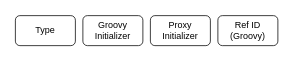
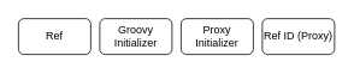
  <mxCell id="0" value="" />
  <mxCell id="1" parent="0" />
- <mxCell id="2" value="Type" style="rounded=1;whiteSpace=wrap;html=1;" parent="1" vertex="1"><mxGeometry x="20" y="20" width="80" height="40" as="geometry" /></mxCell>
+ <mxCell id="2" value="Ref" style="rounded=1;whiteSpace=wrap;html=1;" parent="1" vertex="1"><mxGeometry x="20" y="20" width="80" height="40" as="geometry" /></mxCell>
  <mxCell id="3" value="Groovy Initializer" style="rounded=1;whiteSpace=wrap;html=1;" parent="1" vertex="1"><mxGeometry x="110" y="20" width="80" height="40" as="geometry" /></mxCell>
- <mxCell id="4" value="Ref ID (Groovy)" style="rounded=1;whiteSpace=wrap;html=1;" parent="1" vertex="1"><mxGeometry x="290" y="20" width="80" height="40" as="geometry" /></mxCell>
+ <mxCell id="4" value="Ref ID (Proxy)" style="rounded=1;whiteSpace=wrap;html=1;" parent="1" vertex="1"><mxGeometry x="290" y="20" width="80" height="40" as="geometry" /></mxCell>
  <mxCell id="5" value="Proxy Initializer" style="rounded=1;whiteSpace=wrap;html=1;" parent="1" vertex="1"><mxGeometry x="200" y="20" width="80" height="40" as="geometry" /></mxCell>
